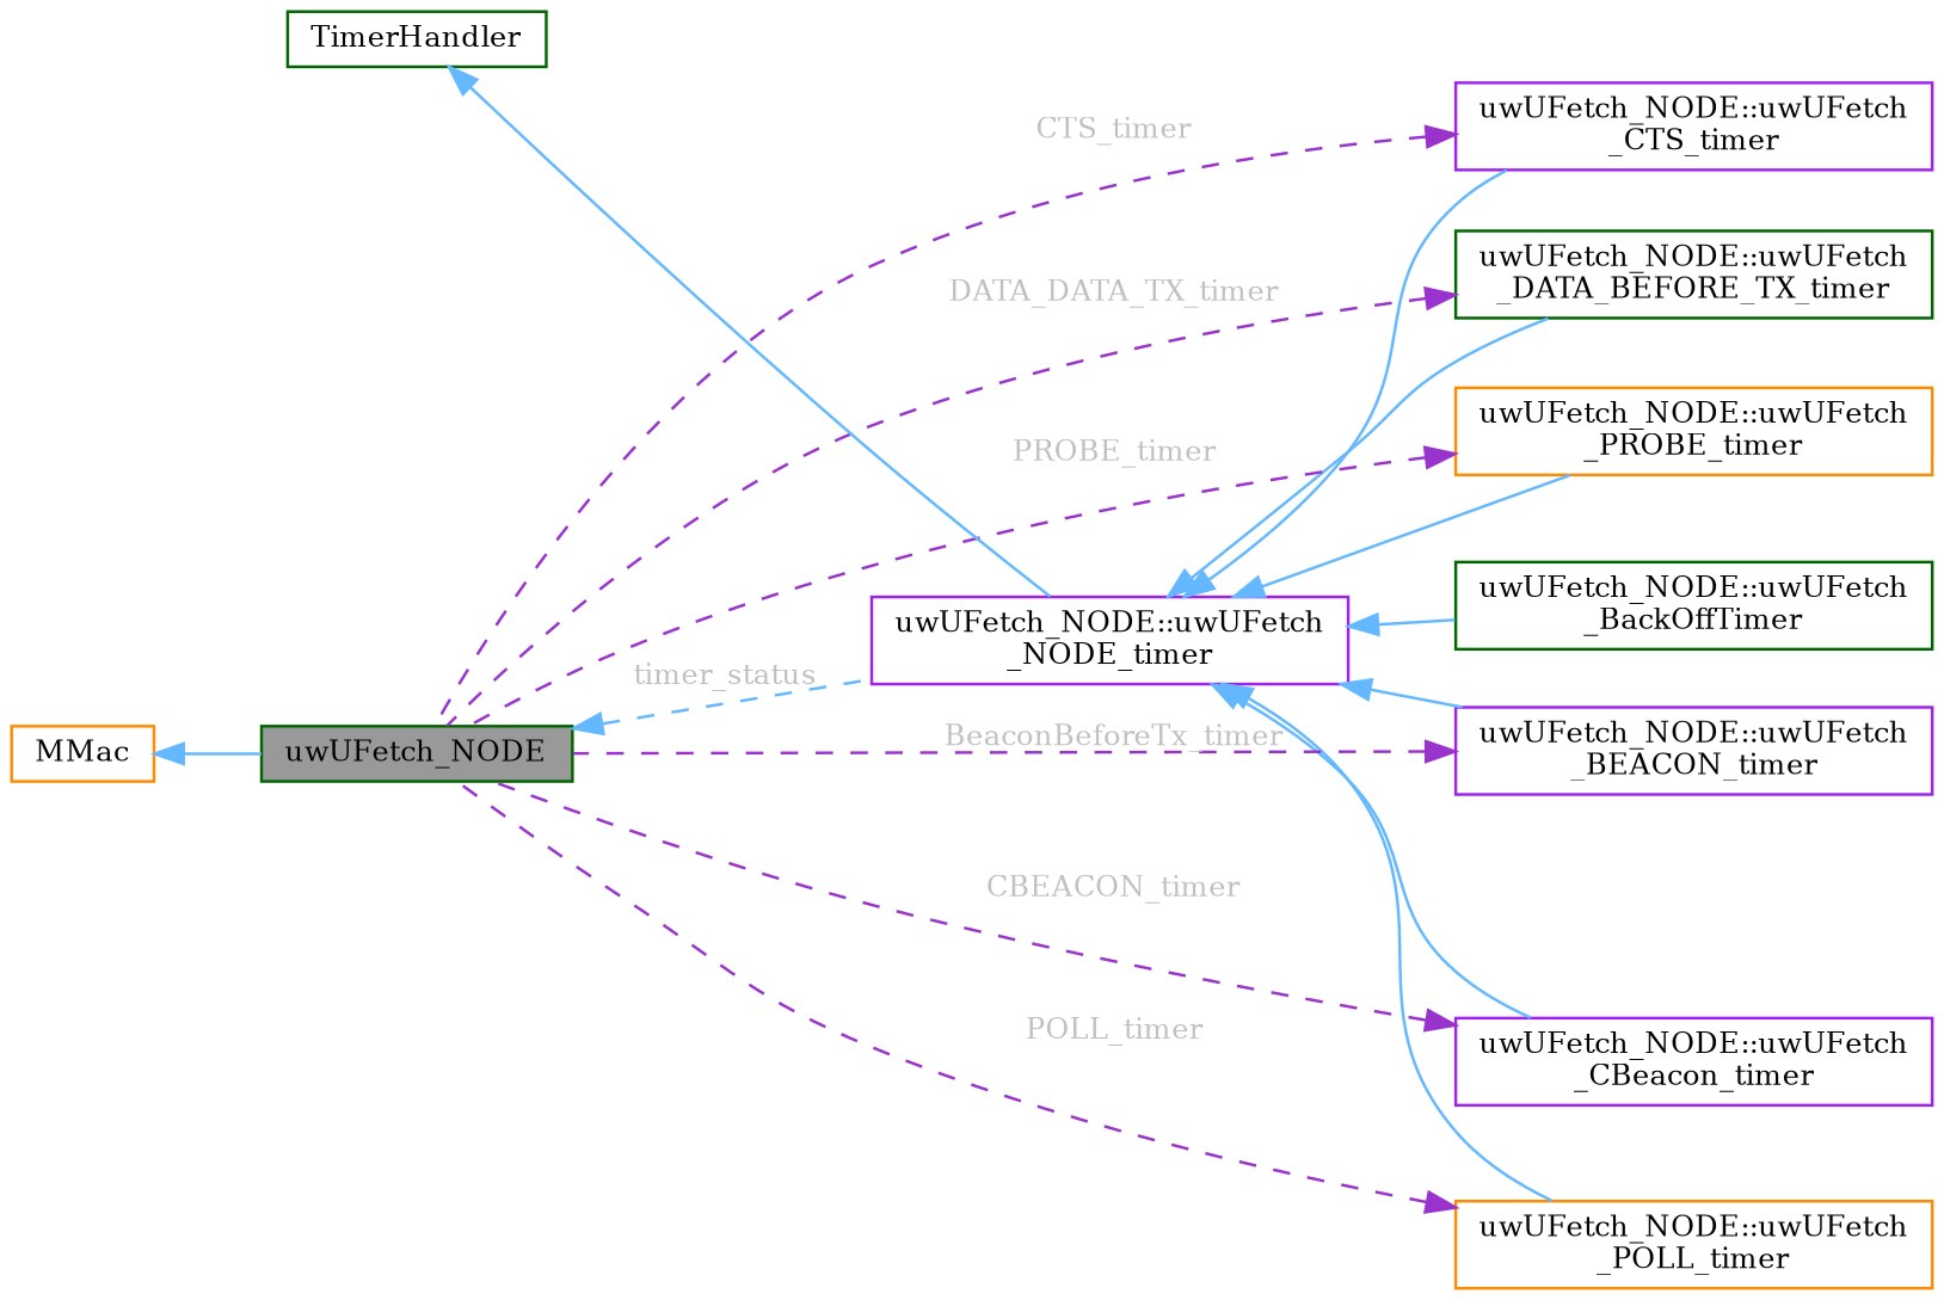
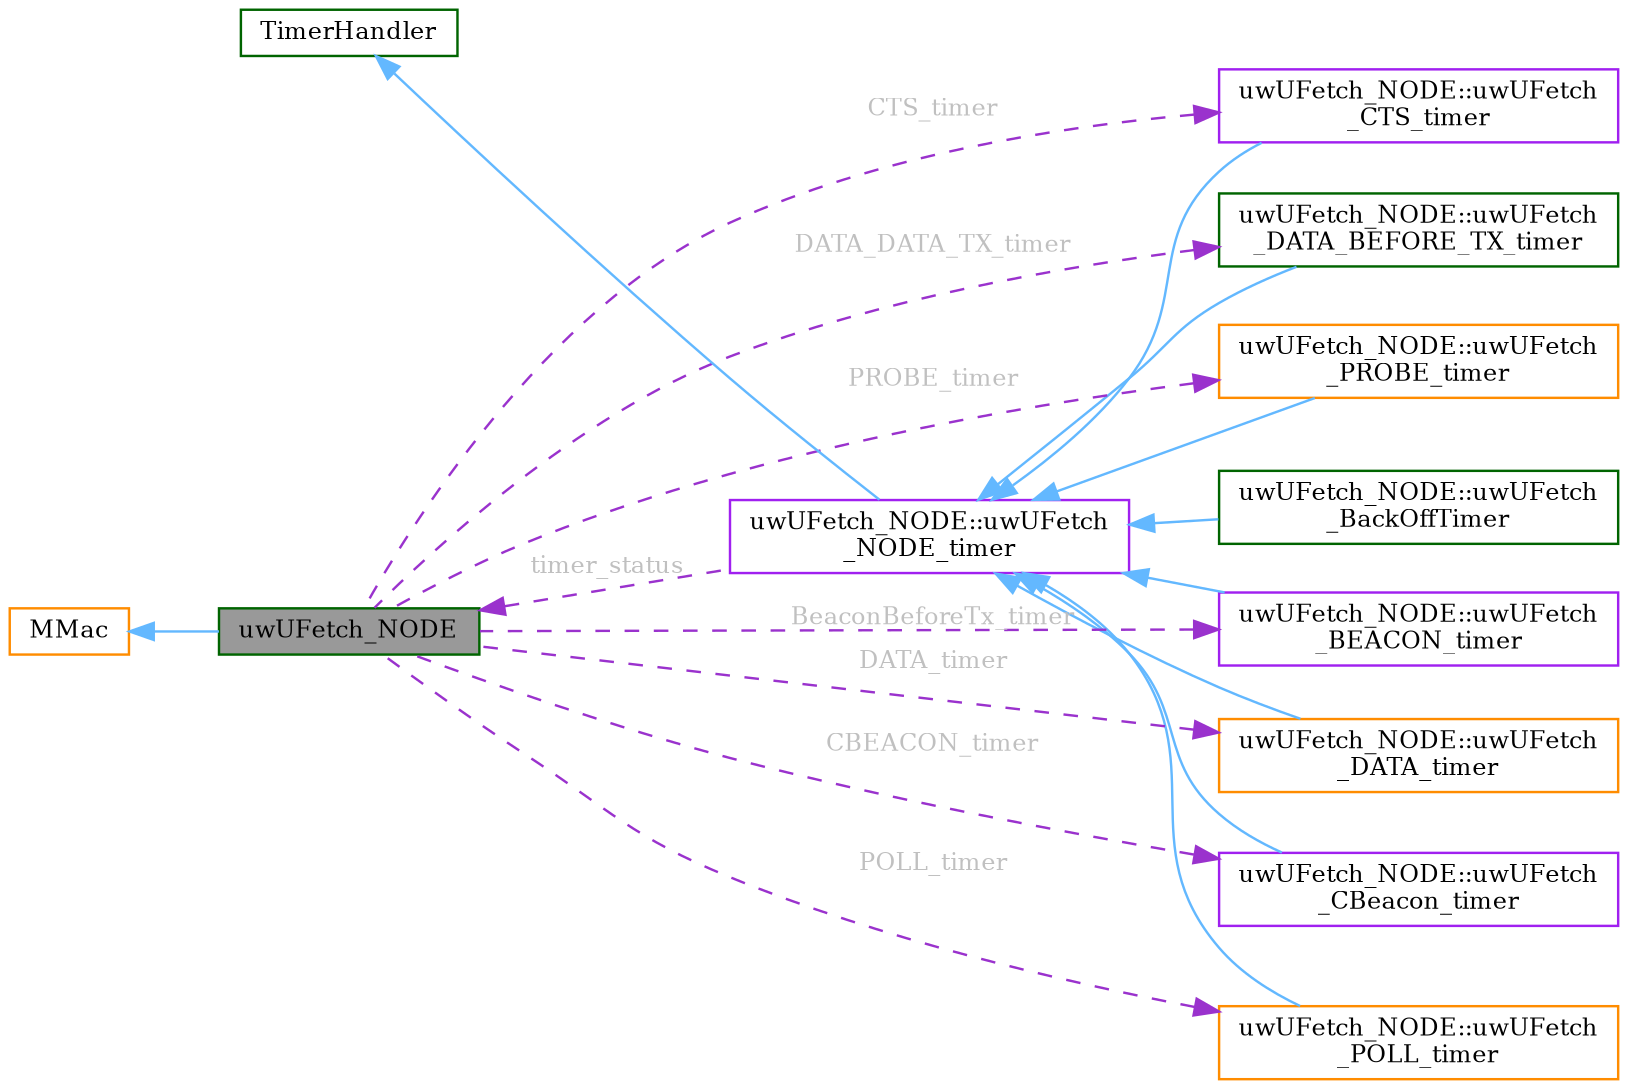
  digraph {
    fontname="DejaVu Serif"
    rankdir=LR
    node [color=darkgreen fillcolor=white fontname="DejaVu Serif" fontsize=10 shape=box style=filled]
    edge [color=steelblue1 dir=back fontname="DejaVu Serif" fontsize=10 labelfontname=Helvetica labelfontsize=10 style=solid]
    n1 [fillcolor=grey60 fontcolor=black height=0.2 label=uwUFetch_NODE width=0.4]
    n2 [color=purple height=0.2 label="uwUFetch_NODE::uwUFetch\l_NODE_timer" width=0.4]
    n3 [height=0.2 label="uwUFetch_NODE::uwUFetch\l_BackOffTimer" width=0.4]
    n4 [color=darkorange height=0.2 label="uwUFetch_NODE::uwUFetch\l_POLL_timer" width=0.4]
    n5 [height=0.2 label="uwUFetch_NODE::uwUFetch\l_DATA_BEFORE_TX_timer" width=0.4]
    n6 [color=purple height=0.2 label="uwUFetch_NODE::uwUFetch\l_CBeacon_timer" width=0.4]
    n7 [color=purple height=0.2 label="uwUFetch_NODE::uwUFetch\l_BEACON_timer" width=0.4]
    n8 [color=darkorange height=0.2 label="uwUFetch_NODE::uwUFetch\l_PROBE_timer" width=0.4]
+   n9 [color=darkorange height=0.2 label="uwUFetch_NODE::uwUFetch\l_DATA_timer" width=0.4]
    n10 [color=purple height=0.2 label="uwUFetch_NODE::uwUFetch\l_CTS_timer" width=0.4]
    n11 [color=darkorange height=0.2 label=MMac width=0.4]
    n12 [height=0.2 label=TimerHandler width=0.4]
-   n1 -> n2 [fontcolor=grey label=" timer_status" style=dashed]
+   n1 -> n2 [color=darkorchid3 fontcolor=grey label=" timer_status" style=dashed]
    n2 -> n3
    n2 -> n4
    n2 -> n5
    n2 -> n6
    n2 -> n7
    n2 -> n8
+   n2 -> n9
    n2 -> n10
    n4 -> n1 [color=darkorchid3 fontcolor=grey label=" POLL_timer" style=dashed]
    n5 -> n1 [color=darkorchid3 fontcolor=grey label=" DATA_DATA_TX_timer" style=dashed]
    n6 -> n1 [color=darkorchid3 fontcolor=grey label=" CBEACON_timer" style=dashed]
    n7 -> n1 [color=darkorchid3 fontcolor=grey label=" BeaconBeforeTx_timer" style=dashed]
    n8 -> n1 [color=darkorchid3 fontcolor=grey label=" PROBE_timer" style=dashed]
+   n9 -> n1 [color=darkorchid3 fontcolor=grey label=" DATA_timer" style=dashed]
    n10 -> n1 [color=darkorchid3 fontcolor=grey label=" CTS_timer" style=dashed]
    n11 -> n1
    n12 -> n2
  }
